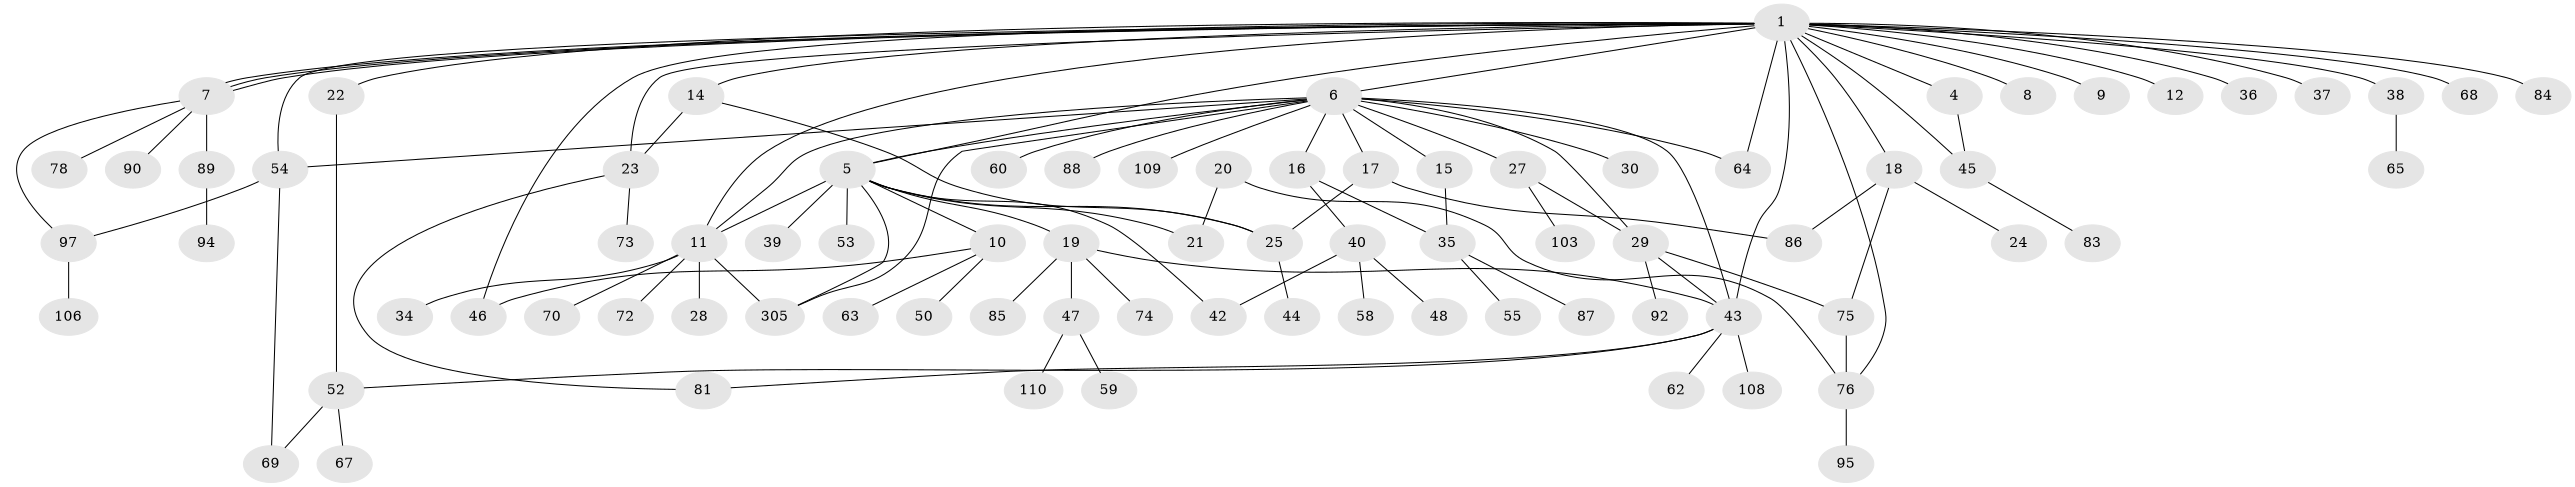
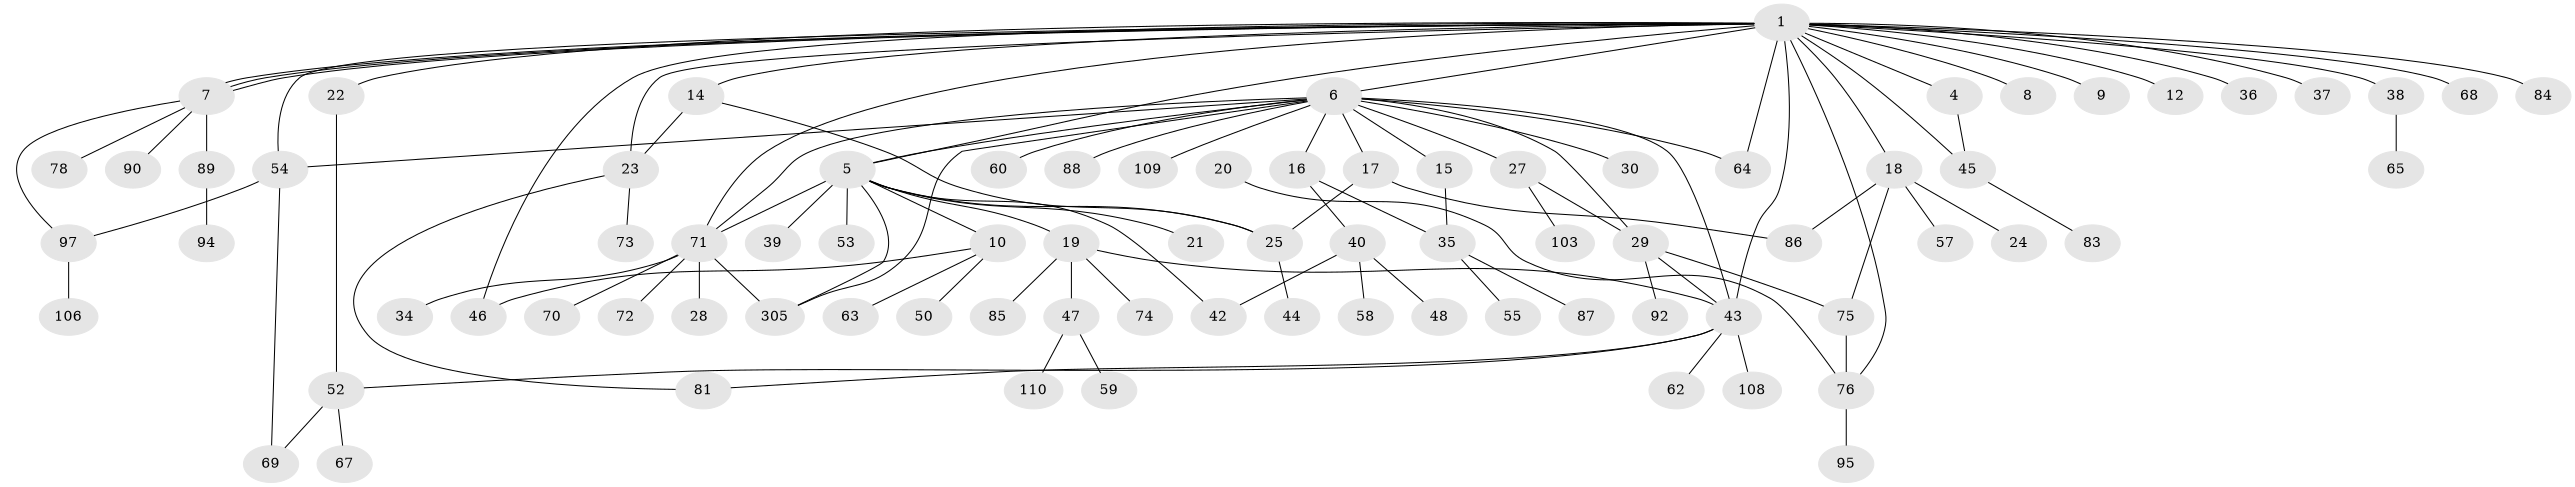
  graph {
    node [color=gray90 style=filled]
    1 [super="+2"]
    n2 [label=6 super="+13"]
    4 [super="+91"]
    5 [super="+6"]
    7 [super="+33"]
    8
    9
-   11 [super="+26"]
+   11 [super="+26" label=71]
    12
    14
    18 [super="+32"]
    22
    23 [super="+61"]
    36
    37
    38 [super="+79"]
    43 [super="+100"]
    45
    46
    54
    64
    68
    76 [super="+101"]
    84
    15
    16 [super="+31"]
    17 [super="+99"]
    27
    29 [super="+71"]
    30 [super="+82"]
    60
    88
    n33 [label=305]
    109
    10 [super="+41"]
    19 [super="+49"]
    25 [super="+66"]
    39
    42 [super="+96"]
    53 [super="+56"]
    21
    78
    89
    90
    97
    28
    34
    70
    72
    86
    24
+   57
    75
    52 [super="+102"]
    73
    81
    65
    62
    108
    83
    69 [super="+107"]
    95
    35 [super="+98"]
    40 [super="+80"]
    103
    92
    50
    63
    47 [super="+93"]
    74
    85
    20
    44 [super="+51"]
    94
    106
    55
    87
    48
    58
    59
    110
    67 [super="+104"]
    1 -- n2
    1 -- 4
    1 -- 5
    1 -- 7
    1 -- 7
    1 -- 7
    1 -- 8
    1 -- 9
    1 -- 11
    1 -- 12
    1 -- 14
    1 -- 18
    1 -- 22
    1 -- 23
    1 -- 36
    1 -- 37
    1 -- 38
    1 -- 43
    1 -- 45
    1 -- 46
    1 -- 54
    1 -- 64
    1 -- 68
    1 -- 76
    1 -- 84
    n2 -- 5
    n2 -- 11
    n2 -- 43
    n2 -- 54
    n2 -- 64
    n2 -- 15
    n2 -- 16
    n2 -- 17
    n2 -- 27
    n2 -- 29
    n2 -- 30
    n2 -- 60
    n2 -- 88
    n2 -- n33
    n2 -- 109
    4 -- 45
    5 -- 11
    5 -- n33
    5 -- 10
    5 -- 19
    5 -- 25
    5 -- 39
    5 -- 42
    5 -- 53
    5 -- 21
    7 -- 78
    7 -- 89
    7 -- 90
    7 -- 97
    11 -- n33
    11 -- 28
    11 -- 34
    11 -- 70
    11 -- 72
    14 -- 23
    14 -- 25
    18 -- 86
    18 -- 24
+   18 -- 57
    18 -- 75
    22 -- 52
    23 -- 73
    23 -- 81
    38 -- 65
    43 -- 52
    43 -- 81
    43 -- 62
    43 -- 108
    45 -- 83
    54 -- 97
    54 -- 69
    76 -- 95
    15 -- 35
    16 -- 35
    16 -- 40
    17 -- 25
    17 -- 86
    27 -- 29
    27 -- 103
    29 -- 43
    29 -- 75
    29 -- 92
    10 -- 46
    10 -- 50
    10 -- 63
    19 -- 43
    19 -- 47
    19 -- 74
    19 -- 85
    25 -- 44
    89 -- 94
    97 -- 106
    75 -- 76
    52 -- 69
    52 -- 67
    35 -- 55
    35 -- 87
    40 -- 42
    40 -- 48
    40 -- 58
    47 -- 59
    47 -- 110
    20 -- 76
-   20 -- 21
  }
